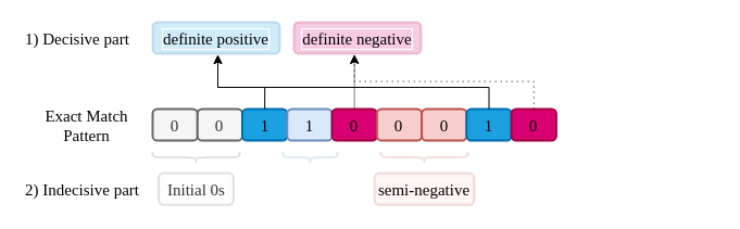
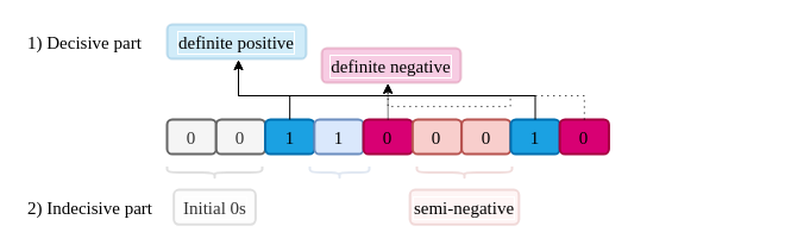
  <mxCell id="0" />
  <mxCell id="1" parent="0" />
  <mxCell id="2" value="&lt;span style=&quot;color: rgba(0, 0, 0, 0); font-family: monospace; font-size: 0px; text-align: start;&quot;&gt;%3CmxGraphModel%3E%3Croot%3E%3CmxCell%20id%3D%220%22%2F%3E%3CmxCell%20id%3D%221%22%20parent%3D%220%22%2F%3E%3CmxCell%20id%3D%222%22%20value%3D%22AcEM%40K%20-%20AcEM%40(K-1)%22%20style%3D%22text%3Bhtml%3D1%3BstrokeColor%3Dnone%3BfillColor%3Dnone%3Balign%3Dcenter%3BverticalAlign%3Dmiddle%3BwhiteSpace%3Dwrap%3Brounded%3D0%3BlabelBorderColor%3D%23FFFFFF%3BstrokeWidth%3D2%3BfontFamily%3DTimes%20New%20Roman%3BfontSize%3D15%3BfontColor%3D%23000000%3B%22%20vertex%3D%221%22%20parent%3D%221%22%3E%3CmxGeometry%20x%3D%22560%22%20y%3D%22130%22%20width%3D%22195%22%20height%3D%2229.12%22%20as%3D%22geometry%22%2F%3E%3C%2FmxCell%3E%3C%2Froot%3E%3C%2FmxGraphModel%3E&lt;/span&gt;" style="text;html=1;strokeColor=none;fillColor=none;align=center;verticalAlign=middle;whiteSpace=wrap;rounded=0;labelBorderColor=#FFFFFF;strokeWidth=2;fontFamily=Times New Roman;fontSize=15;fontColor=#000000;" parent="1" vertex="1"><mxGeometry x="540" y="60" width="118.53" height="29.12" as="geometry" /></mxCell>
  <mxCell id="3" value="" style="group" parent="1" vertex="1" connectable="0"><mxGeometry x="20" y="20" width="491.442" height="168.24" as="geometry" /></mxCell>
- <mxCell id="4" value="Exact Match&lt;br&gt;Pattern" style="text;html=1;strokeColor=none;fillColor=none;align=center;verticalAlign=middle;whiteSpace=wrap;rounded=0;labelBorderColor=#FFFFFF;strokeWidth=2;fontFamily=Times New Roman;fontSize=15;fontColor=#000000;" parent="3" vertex="1"><mxGeometry y="80" width="118.53" height="29.12" as="geometry" /></mxCell>
  <mxCell id="5" value="" style="group" parent="3" vertex="1" connectable="0"><mxGeometry x="119.996" y="79.999" width="371.446" height="29.121" as="geometry" /></mxCell>
  <mxCell id="6" value="0" style="rounded=1;whiteSpace=wrap;html=1;strokeWidth=2;fontFamily=Times New Roman;fontSize=15;fillColor=#f5f5f5;fontColor=#333333;strokeColor=#666666;" parent="5" vertex="1"><mxGeometry y="0.004" width="41.274" height="29.118" as="geometry" /></mxCell>
  <mxCell id="7" value="0" style="rounded=1;whiteSpace=wrap;html=1;strokeWidth=2;fontFamily=Times New Roman;fontSize=15;fillColor=#f5f5f5;fontColor=#333333;strokeColor=#666666;" parent="5" vertex="1"><mxGeometry x="41.274" y="0.004" width="41.274" height="29.118" as="geometry" /></mxCell>
  <mxCell id="8" value="1" style="rounded=1;whiteSpace=wrap;html=1;strokeWidth=2;fontFamily=Times New Roman;fontSize=15;fillColor=#1ba1e2;strokeColor=#006EAF;fontColor=#000000;" parent="5" vertex="1"><mxGeometry x="82.548" y="0.004" width="41.274" height="29.118" as="geometry" /></mxCell>
  <mxCell id="9" value="1" style="rounded=1;whiteSpace=wrap;html=1;strokeWidth=2;fontFamily=Times New Roman;fontSize=15;fillColor=#dae8fc;strokeColor=#6c8ebf;" parent="5" vertex="1"><mxGeometry x="123.821" y="0.004" width="41.274" height="29.118" as="geometry" /></mxCell>
  <mxCell id="10" value="0" style="rounded=1;whiteSpace=wrap;html=1;strokeWidth=2;fontFamily=Times New Roman;fontSize=15;fillColor=#d80073;strokeColor=#A50040;fontColor=#000000;" parent="5" vertex="1"><mxGeometry x="165.092" width="41.274" height="29.118" as="geometry" /></mxCell>
  <mxCell id="11" value="0" style="rounded=1;whiteSpace=wrap;html=1;strokeWidth=2;fontFamily=Times New Roman;fontSize=15;fillColor=#f8cecc;strokeColor=#b85450;" parent="5" vertex="1"><mxGeometry x="206.362" width="41.274" height="29.118" as="geometry" /></mxCell>
  <mxCell id="12" value="0" style="rounded=1;whiteSpace=wrap;html=1;strokeWidth=2;fontFamily=Times New Roman;fontSize=15;fillColor=#f8cecc;strokeColor=#b85450;" parent="5" vertex="1"><mxGeometry x="247.632" width="41.274" height="29.118" as="geometry" /></mxCell>
  <mxCell id="13" value="1" style="rounded=1;whiteSpace=wrap;html=1;strokeWidth=2;fontFamily=Times New Roman;fontSize=15;fillColor=#1ba1e2;strokeColor=#006EAF;fontColor=#000000;" parent="5" vertex="1"><mxGeometry x="288.902" width="41.274" height="29.118" as="geometry" /></mxCell>
  <mxCell id="14" value="0" style="rounded=1;whiteSpace=wrap;html=1;strokeWidth=2;fontFamily=Times New Roman;fontSize=15;fillColor=#d80073;strokeColor=#A50040;fontColor=#000000;" parent="5" vertex="1"><mxGeometry x="330.172" width="41.274" height="29.118" as="geometry" /></mxCell>
  <mxCell id="15" value="&lt;font color=&quot;#000000&quot;&gt;definite positive&lt;/font&gt;" style="rounded=1;whiteSpace=wrap;html=1;strokeWidth=2;fontFamily=Times New Roman;fontSize=15;fillColor=#1ba1e2;strokeColor=#006EAF;labelBorderColor=#FFFFFF;fontColor=#ffffff;opacity=20;" parent="3" vertex="1"><mxGeometry x="120" width="117" height="29.12" as="geometry" /></mxCell>
- <mxCell id="16" value="&lt;font color=&quot;#000000&quot;&gt;definite negative&lt;/font&gt;" style="rounded=1;whiteSpace=wrap;html=1;strokeWidth=2;fontFamily=Times New Roman;fontSize=15;fillColor=#d80073;strokeColor=#A50040;labelBorderColor=#FFFFFF;opacity=20;fontColor=#ffffff;" parent="3" vertex="1"><mxGeometry x="250" width="117" height="29.12" as="geometry" /></mxCell>
+ <mxCell id="16" value="&lt;font color=&quot;#000000&quot;&gt;definite negative&lt;/font&gt;" style="rounded=1;whiteSpace=wrap;html=1;strokeWidth=2;fontFamily=Times New Roman;fontSize=15;fillColor=#d80073;strokeColor=#A50040;labelBorderColor=#FFFFFF;opacity=20;fontColor=#ffffff;" parent="3" vertex="1"><mxGeometry x="250" y="20" width="117" height="29.12" as="geometry" /></mxCell>
  <mxCell id="17" style="edgeStyle=orthogonalEdgeStyle;rounded=0;orthogonalLoop=1;jettySize=auto;html=1;exitX=0.5;exitY=0;exitDx=0;exitDy=0;fontFamily=Times New Roman;fontSize=12;fontColor=#000000;" parent="3" source="8" edge="1"><mxGeometry relative="1" as="geometry"><mxPoint x="180" y="30" as="targetPoint" /><Array as="points"><mxPoint x="223" y="60" /><mxPoint x="180" y="60" /></Array></mxGeometry></mxCell>
  <mxCell id="18" style="edgeStyle=orthogonalEdgeStyle;rounded=0;orthogonalLoop=1;jettySize=auto;html=1;exitX=0.5;exitY=0;exitDx=0;exitDy=0;fontFamily=Times New Roman;fontSize=12;fontColor=#000000;" parent="3" source="13" edge="1"><mxGeometry relative="1" as="geometry"><mxPoint x="180" y="30" as="targetPoint" /><Array as="points"><mxPoint x="430" y="60" /><mxPoint x="180" y="60" /></Array></mxGeometry></mxCell>
  <mxCell id="19" style="edgeStyle=orthogonalEdgeStyle;rounded=0;orthogonalLoop=1;jettySize=auto;html=1;exitX=0.5;exitY=0;exitDx=0;exitDy=0;entryX=0.475;entryY=1.026;entryDx=0;entryDy=0;entryPerimeter=0;fontFamily=Times New Roman;fontSize=12;fontColor=#000000;dashed=1;dashPattern=1 1;" parent="3" source="10" target="16" edge="1"><mxGeometry relative="1" as="geometry" /></mxCell>
  <mxCell id="20" style="edgeStyle=orthogonalEdgeStyle;rounded=0;orthogonalLoop=1;jettySize=auto;html=1;exitX=0.5;exitY=0;exitDx=0;exitDy=0;entryX=0.476;entryY=1.019;entryDx=0;entryDy=0;entryPerimeter=0;fontFamily=Times New Roman;fontSize=12;fontColor=#000000;dashed=1;dashPattern=1 4;" parent="3" source="14" target="16" edge="1"><mxGeometry relative="1" as="geometry" /></mxCell>
  <mxCell id="21" value="1) Decisive part" style="text;html=1;strokeColor=none;fillColor=none;align=left;verticalAlign=middle;whiteSpace=wrap;rounded=0;labelBorderColor=#FFFFFF;strokeWidth=2;fontFamily=Times New Roman;fontSize=15;fontColor=#000000;" parent="3" vertex="1"><mxGeometry width="118.53" height="29.12" as="geometry" /></mxCell>
  <mxCell id="22" value="" style="shape=curlyBracket;whiteSpace=wrap;html=1;rounded=1;labelPosition=left;verticalLabelPosition=middle;align=right;verticalAlign=middle;labelBorderColor=#FFFFFF;strokeWidth=2;fontFamily=Times New Roman;fontSize=12;fontColor=#333333;fillColor=#f5f5f5;opacity=20;direction=north;size=0.5;strokeColor=#666666;" parent="3" vertex="1"><mxGeometry x="120" y="119.56" width="80" height="10" as="geometry" /></mxCell>
  <mxCell id="23" value="" style="shape=curlyBracket;whiteSpace=wrap;html=1;rounded=1;labelPosition=left;verticalLabelPosition=middle;align=right;verticalAlign=middle;labelBorderColor=#FFFFFF;strokeWidth=2;fontFamily=Times New Roman;fontSize=12;fillColor=#f8cecc;opacity=20;direction=north;size=0.5;strokeColor=#b85450;" parent="3" vertex="1"><mxGeometry x="330" y="119.56" width="80" height="10" as="geometry" /></mxCell>
  <mxCell id="24" value="" style="shape=curlyBracket;whiteSpace=wrap;html=1;rounded=1;labelPosition=left;verticalLabelPosition=middle;align=right;verticalAlign=middle;labelBorderColor=#FFFFFF;strokeWidth=2;fontFamily=Times New Roman;fontSize=12;fillColor=#dae8fc;opacity=20;direction=north;size=0.5;strokeColor=#6c8ebf;" parent="3" vertex="1"><mxGeometry x="240" y="119.56" width="50" height="10" as="geometry" /></mxCell>
  <mxCell id="25" value="Initial 0s" style="rounded=1;whiteSpace=wrap;html=1;strokeWidth=2;fontFamily=Times New Roman;fontSize=15;fillColor=#f5f5f5;strokeColor=#666666;labelBorderColor=#FFFFFF;opacity=20;fontColor=#333333;" parent="3" vertex="1"><mxGeometry x="125.63" y="139.12" width="68.75" height="29.12" as="geometry" /></mxCell>
  <mxCell id="26" value="semi-negative" style="rounded=1;whiteSpace=wrap;html=1;strokeWidth=2;fontFamily=Times New Roman;fontSize=15;fillColor=#f8cecc;strokeColor=#b85450;labelBorderColor=#FFFFFF;opacity=20;" parent="3" vertex="1"><mxGeometry x="324.13" y="139.12" width="91.75" height="29.12" as="geometry" /></mxCell>
  <mxCell id="27" value="2) Indecisive part" style="text;html=1;strokeColor=none;fillColor=none;align=left;verticalAlign=middle;whiteSpace=wrap;rounded=0;labelBorderColor=#FFFFFF;strokeWidth=2;fontFamily=Times New Roman;fontSize=15;fontColor=#000000;" parent="3" vertex="1"><mxGeometry y="139.12" width="118.53" height="29.12" as="geometry" /></mxCell>
